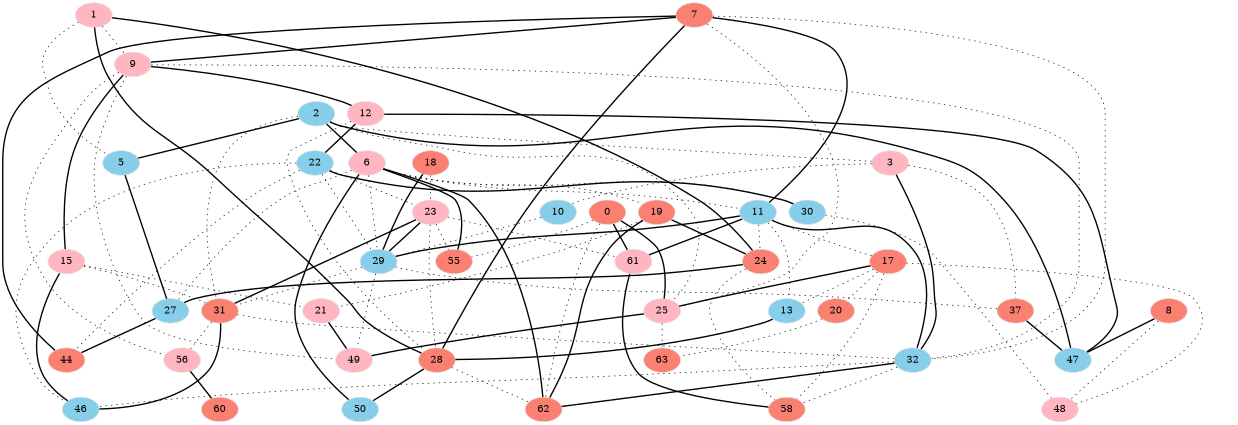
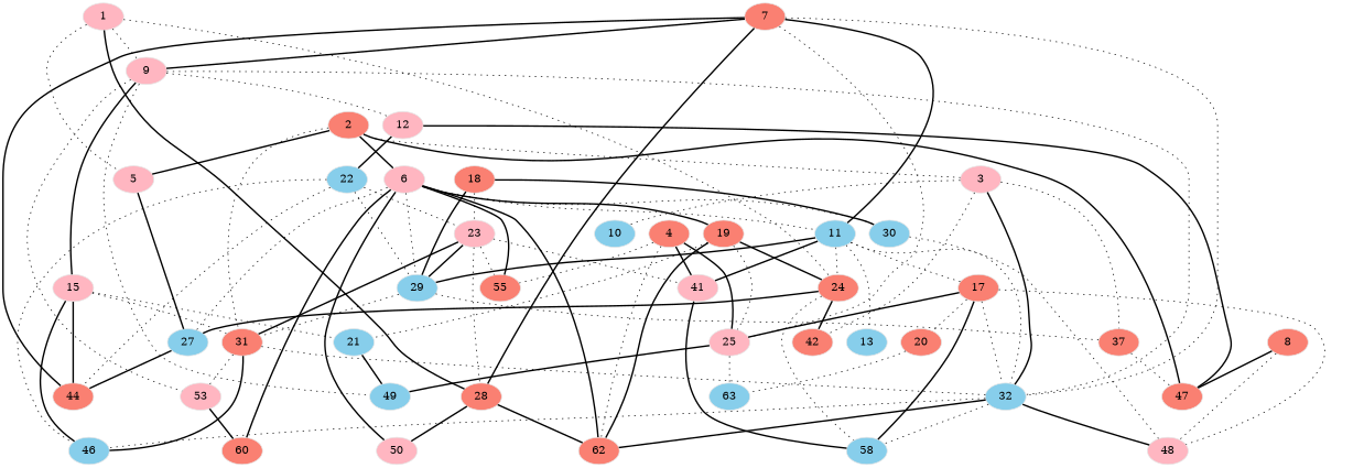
  graph {
    node [color=gray90 fillcolor=salmon style=filled]
    edge [style=dotted]
    1 [fillcolor=lightpink]
-   5 [fillcolor=skyblue]
+   5 [fillcolor=lightpink]
    9 [fillcolor=lightpink super="+56"]
    24 [super="+61"]
    28 [super="+36"]
    27 [fillcolor=skyblue super="+45"]
    32 [fillcolor=skyblue super="+57"]
    12 [fillcolor=lightpink]
    15 [fillcolor=lightpink super="+35"]
-   49 [fillcolor=lightpink]
-   53 [fillcolor=lightpink label=56]
-   58
+   49 [fillcolor=skyblue]
+   53 [fillcolor=lightpink]
+   42
+   58 [fillcolor=skyblue]
    62
-   50 [fillcolor=skyblue]
-   2 [fillcolor=skyblue super="+14"]
+   50 [fillcolor=lightpink]
+   2 [super="+14"]
    3 [fillcolor=lightpink super="+54"]
    6 [fillcolor=lightpink super="+26"]
    25 [fillcolor=lightpink super="+59"]
    31 [super="+40"]
-   47 [fillcolor=skyblue super="+51"]
+   47 [super="+51"]
    10 [fillcolor=skyblue]
    37
    55
    11 [fillcolor=skyblue super="+43"]
    19
    29 [fillcolor=skyblue super="+39"]
    30 [fillcolor=skyblue]
    60
-   63
+   63 [fillcolor=skyblue]
    46 [fillcolor=skyblue]
    48 [fillcolor=lightpink]
-   4 [super="+38" label=0]
-   41 [fillcolor=lightpink label=61]
+   4 [super="+38"]
+   41 [fillcolor=lightpink]
    44
    13 [fillcolor=skyblue]
    17 [super="+34"]
-   21 [fillcolor=lightpink super="+33"]
+   21 [fillcolor=skyblue super="+33"]
    7 [super="+16"]
    8
    22 [fillcolor=skyblue super="+52"]
    20
    23 [fillcolor=lightpink]
    18
    1 -- 5
    1 -- 9
-   1 -- 24 [style=bold]
+   1 -- 24
    1 -- 28 [style=bold]
    5 -- 27 [style=bold]
    9 -- 32
-   9 -- 12 [style=bold]
+   9 -- 12
    9 -- 15 [style=bold]
    9 -- 49
    9 -- 53
    24 -- 27 [style=bold]
+   24 -- 42 [style=bold]
    24 -- 58
-   28 -- 62
+   28 -- 62 [style=bold]
    28 -- 50 [style=bold]
    27 -- 44 [style=bold]
    32 -- 58
    32 -- 62 [style=bold]
    32 -- 46
-   12 -- 28
+   32 -- 48 [style=bold]
    12 -- 47 [style=bold]
    12 -- 22 [style=bold]
    15 -- 31 [weight=2]
    15 -- 46 [style=bold]
+   15 -- 44 [style=bold]
    15 -- 21
    53 -- 60 [style=bold]
    2 -- 5 [style=bold]
    2 -- 3
    2 -- 6 [style=bold]
-   2 -- 25
+   19 -- 25
    2 -- 31
    2 -- 47 [style=bold]
    3 -- 32 [style=bold]
+   3 -- 42
    3 -- 10
    3 -- 37
    6 -- 27 [weight=2]
    6 -- 62 [style=bold]
    6 -- 50 [style=bold]
    6 -- 55 [style=bold]
    6 -- 11
-   6 -- 19
+   6 -- 19 [style=bold]
    6 -- 29
    6 -- 30
+   6 -- 60 [style=bold]
    25 -- 49 [style=bold]
    25 -- 63
    31 -- 32
    31 -- 53
    31 -- 46 [style=bold]
-   10 -- 29
-   37 -- 47 [style=bold]
+   37 -- 47
    11 -- 24
-   11 -- 32 [style=bold]
+   11 -- 32
    11 -- 29 [style=bold]
    11 -- 41 [style=bold]
    11 -- 13
    11 -- 17
    19 -- 24 [style=bold]
    19 -- 62 [style=bold]
    19 -- 21
-   29 -- 49
    29 -- 31
    29 -- 37
    30 -- 48
    4 -- 62
    4 -- 25 [style=bold]
    4 -- 55
    4 -- 41 [style=bold]
    41 -- 58 [style=bold]
-   13 -- 28 [style=bold]
-   17 -- 13
-   17 -- 58
+   17 -- 32
+   17 -- 58 [style=bold]
    17 -- 25 [style=bold]
    17 -- 48
    17 -- 20 [weight=2]
    21 -- 49 [style=bold]
    7 -- 9 [style=bold]
    7 -- 28 [style=bold]
    7 -- 32
    7 -- 25
    7 -- 11 [style=bold]
    7 -- 44 [style=bold weight=2]
    8 -- 47 [style=bold]
    8 -- 48
    22 -- 29 [weight=2]
-   22 -- 30 [style=bold]
+   18 -- 30 [style=bold]
    22 -- 46
    22 -- 44
    22 -- 23
    20 -- 63
    23 -- 28
    23 -- 31 [style=bold]
    23 -- 55
    23 -- 29 [style=bold]
    23 -- 41
    18 -- 29 [style=bold]
    18 -- 23
  }
